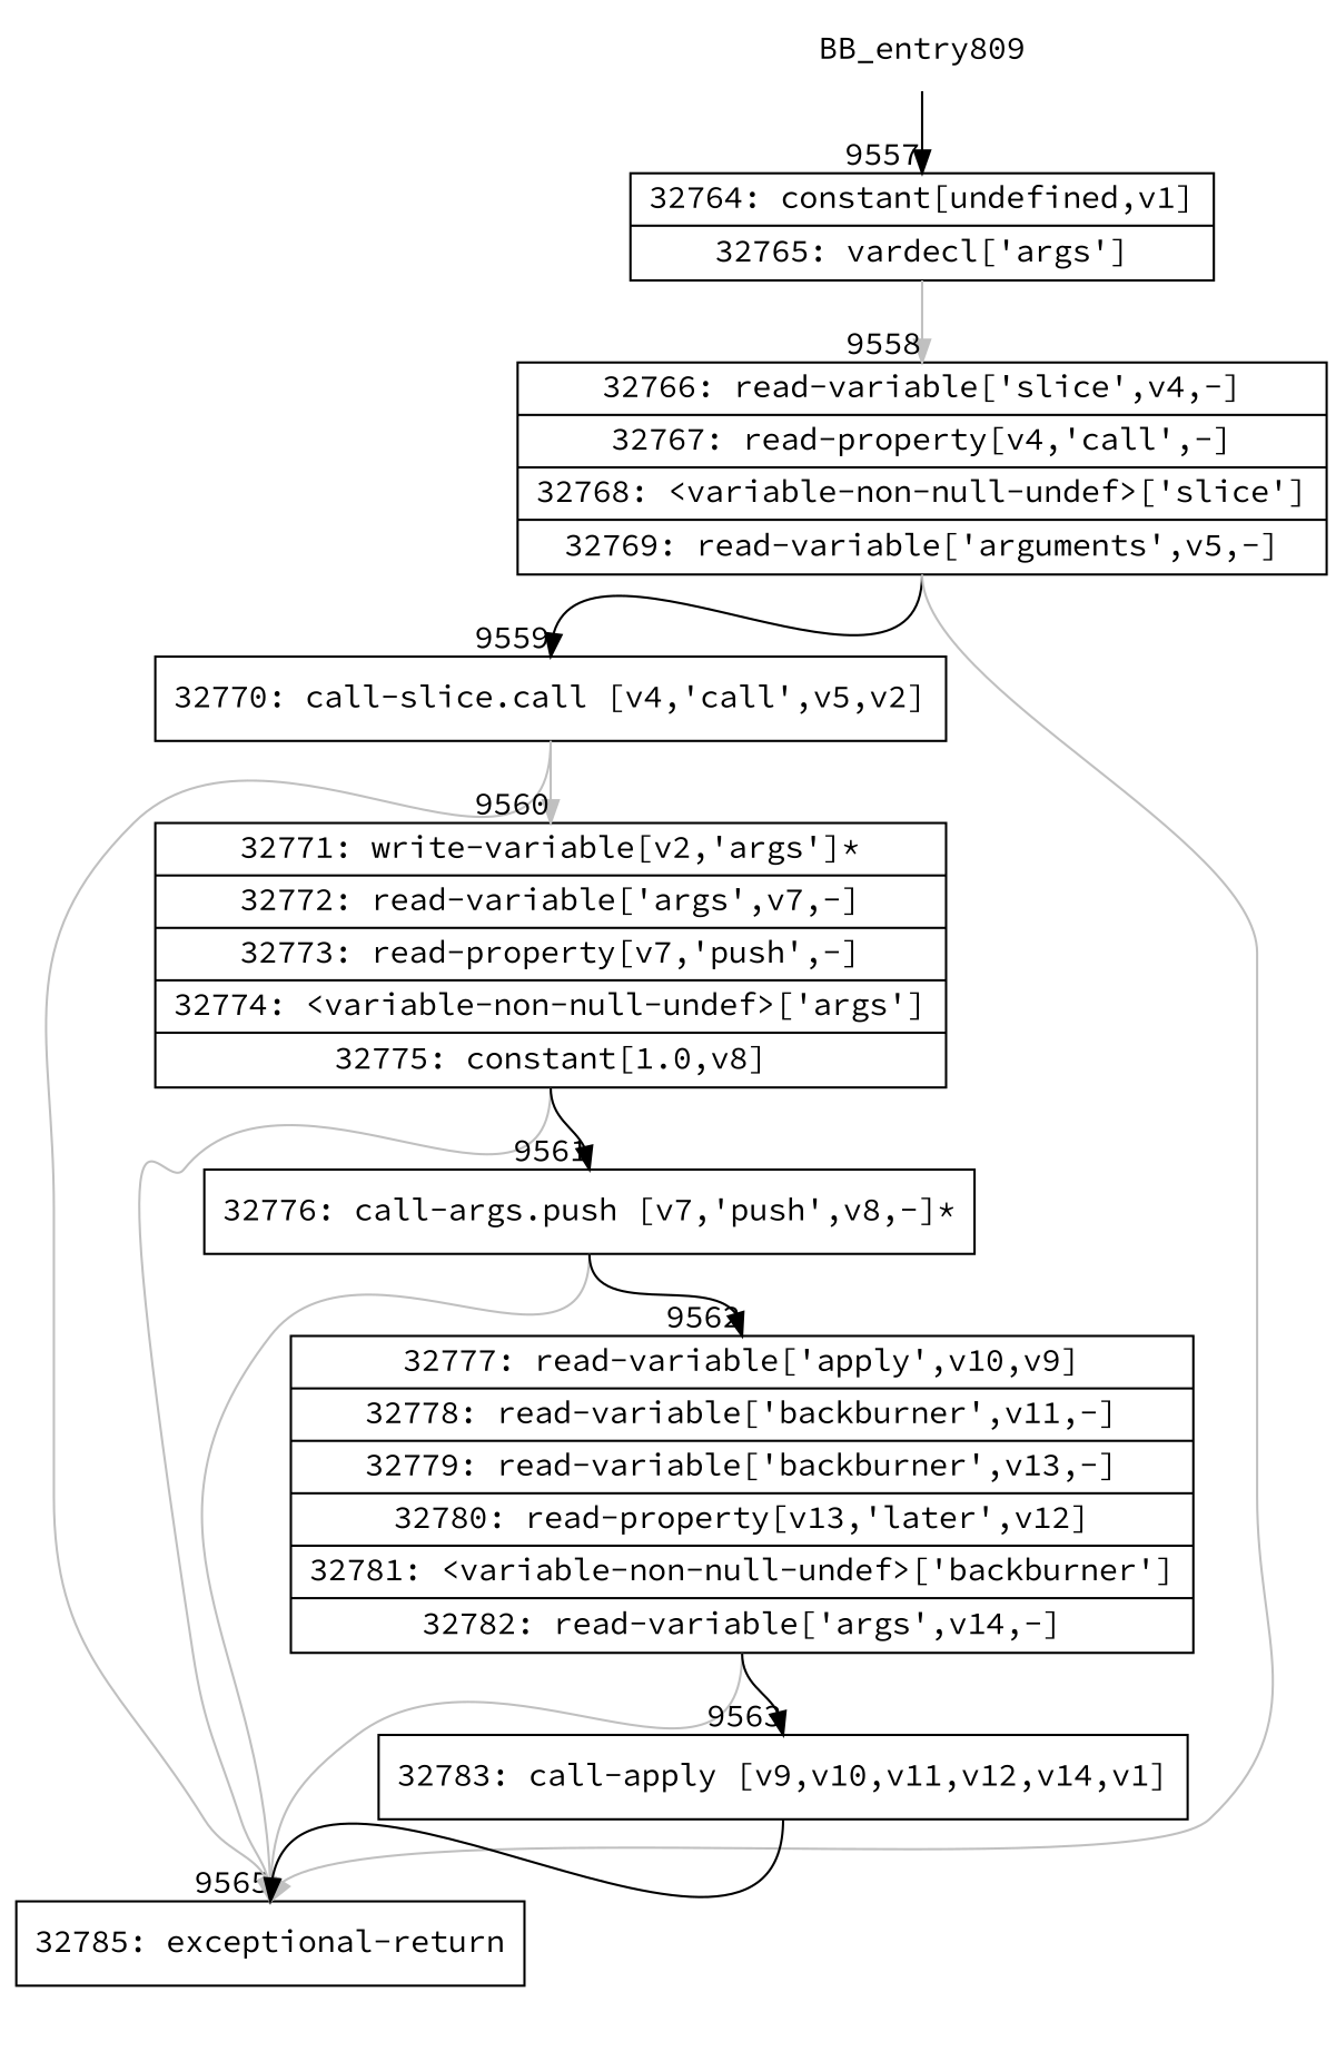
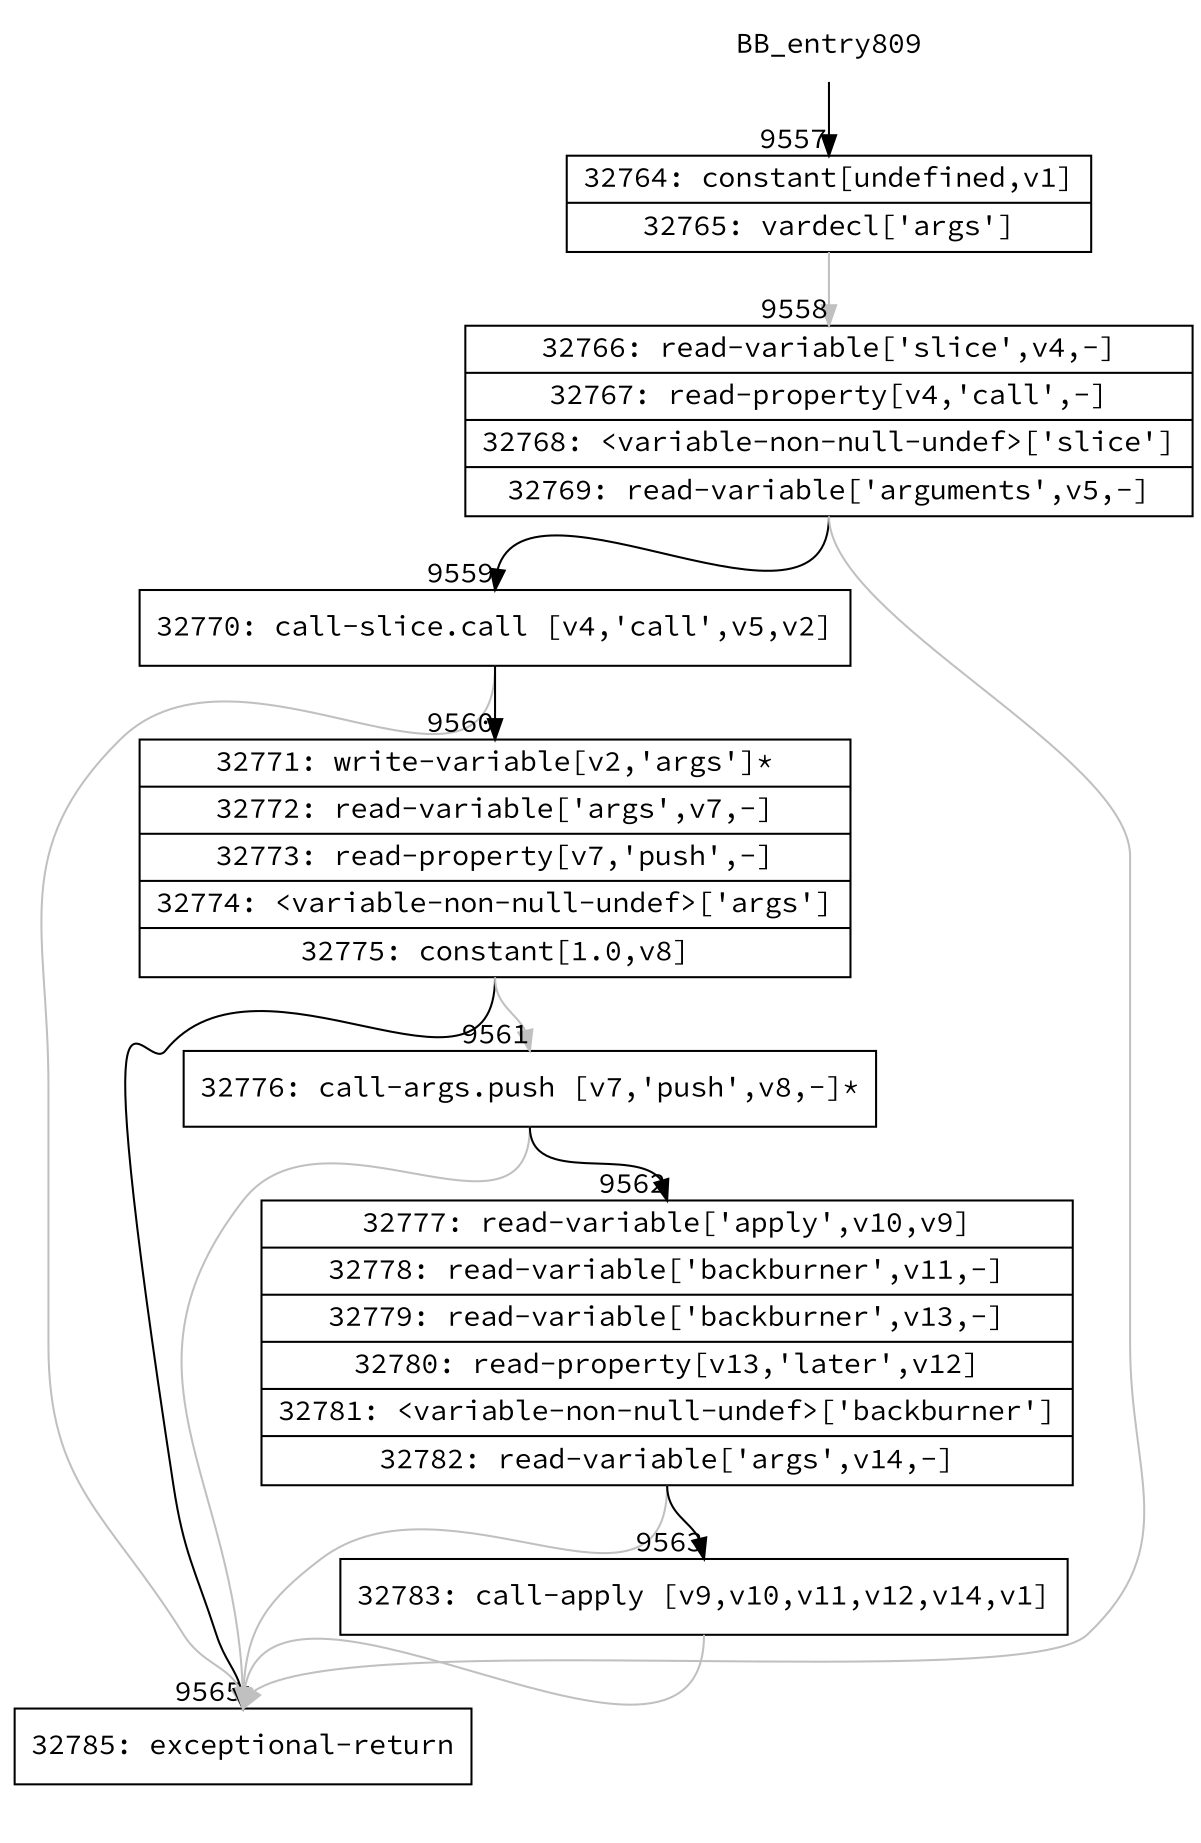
  digraph {
    fontname="Source Code Pro"
    rankdir=TD
    node [fontname="Source Code Pro" shape=record]
    edge [fontname="Source Code Pro" headport=n tailport=s color=gray]
    n1 [label=BB_entry809 shape=none]
    n2 [label="{32764: constant[undefined,v1]|32765: vardecl['args']}"]
    n3 [label="{32766: read-variable['slice',v4,-]|32767: read-property[v4,'call',-]|32768: \<variable-non-null-undef\>['slice']|32769: read-variable['arguments',v5,-]}"]
    n4 [label="{32770: call-slice.call [v4,'call',v5,v2]}"]
    n5 [label="{32785: exceptional-return}"]
    n6 [label="{32771: write-variable[v2,'args']*|32772: read-variable['args',v7,-]|32773: read-property[v7,'push',-]|32774: \<variable-non-null-undef\>['args']|32775: constant[1.0,v8]}"]
    n7 [label="{32776: call-args.push [v7,'push',v8,-]*}"]
    n8 [label="{32777: read-variable['apply',v10,v9]|32778: read-variable['backburner',v11,-]|32779: read-variable['backburner',v13,-]|32780: read-property[v13,'later',v12]|32781: \<variable-non-null-undef\>['backburner']|32782: read-variable['args',v14,-]}"]
    n9 [label="{32783: call-apply [v9,v10,v11,v12,v14,v1]}"]
    n1 -> n2 [headlabel="    9557" color=""]
    n2 -> n3 [headlabel="      9558"]
    n3 -> n4 [headlabel="      9559" color=""]
    n3 -> n5 [headlabel="      9565"]
    n4 -> n5
-   n4 -> n6 [headlabel="      9560"]
-   n6 -> n5
-   n6 -> n7 [headlabel="      9561" color=""]
+   n4 -> n6 [headlabel="      9560" color=""]
+   n6 -> n5 [color=black]
+   n6 -> n7 [headlabel="      9561"]
    n7 -> n5
    n7 -> n8 [headlabel="      9562" color=""]
    n8 -> n5
    n8 -> n9 [headlabel="      9563" color=""]
-   n9 -> n5 [color=black]
+   n9 -> n5
  }
